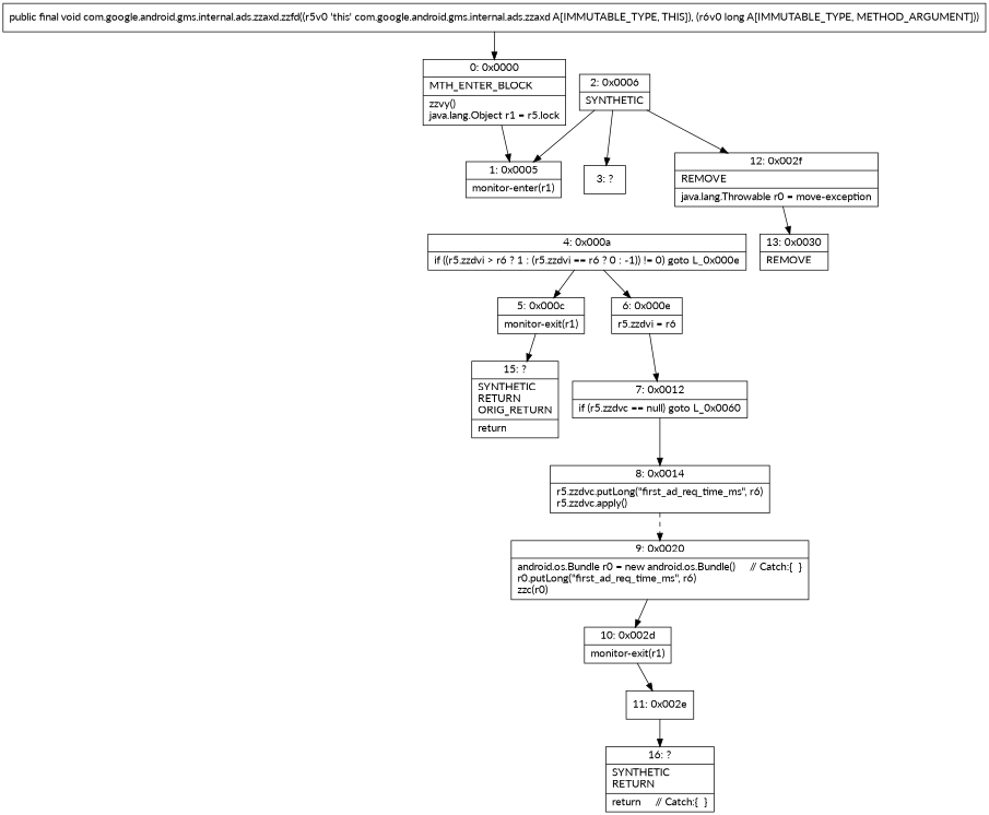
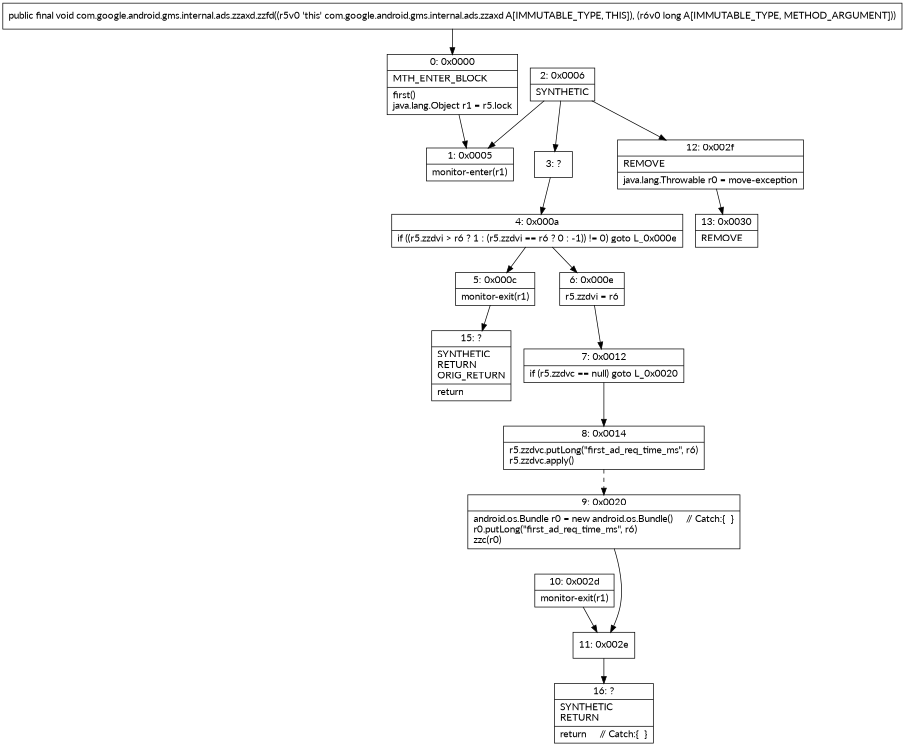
  digraph {
    fontname=Lato
    node [fontname=Lato shape=record]
    edge [fontname=Lato]
-   n1 [label="{0\:\ 0x0000|MTH_ENTER_BLOCK\l|zzvy()\ljava.lang.Object r1 = r5.lock\l}"]
+   n1 [label="{0\:\ 0x0000|MTH_ENTER_BLOCK\l|first()\ljava.lang.Object r1 = r5.lock\l}"]
    n2 [label="{1\:\ 0x0005|monitor\-enter(r1)\l}"]
    n3 [label="{2\:\ 0x0006|SYNTHETIC\l}"]
    n4 [label="{3\:\ ?}"]
    n5 [label="{12\:\ 0x002f|REMOVE\l|java.lang.Throwable r0 = move\-exception\l}"]
    n6 [label="{4\:\ 0x000a|if ((r5.zzdvi \> r6 ? 1 : (r5.zzdvi == r6 ? 0 : \-1)) != 0) goto L_0x000e\l}"]
    n7 [label="{13\:\ 0x0030|REMOVE\l}"]
    n8 [label="{5\:\ 0x000c|monitor\-exit(r1)\l}"]
    n9 [label="{6\:\ 0x000e|r5.zzdvi = r6\l}"]
    n10 [label="{15\:\ ?|SYNTHETIC\lRETURN\lORIG_RETURN\l|return\l}"]
-   n11 [label="{7\:\ 0x0012|if (r5.zzdvc == null) goto L_0x0060\l}"]
+   n11 [label="{7\:\ 0x0012|if (r5.zzdvc == null) goto L_0x0020\l}"]
    n12 [label="{8\:\ 0x0014|r5.zzdvc.putLong(\"first_ad_req_time_ms\", r6)\lr5.zzdvc.apply()\l}"]
    n13 [label="{9\:\ 0x0020|android.os.Bundle r0 = new android.os.Bundle()     \/\/ Catch:\{  \}\lr0.putLong(\"first_ad_req_time_ms\", r6)\lzzc(r0)\l}"]
    n14 [label="{10\:\ 0x002d|monitor\-exit(r1)\l}"]
    n15 [label="{11\:\ 0x002e}"]
    n16 [label="{16\:\ ?|SYNTHETIC\lRETURN\l|return     \/\/ Catch:\{  \}\l}"]
    n17 [label="{public final void com.google.android.gms.internal.ads.zzaxd.zzfd((r5v0 'this' com.google.android.gms.internal.ads.zzaxd A[IMMUTABLE_TYPE, THIS]), (r6v0 long A[IMMUTABLE_TYPE, METHOD_ARGUMENT])) }"]
    n1 -> n2
    n3 -> n2
    n3 -> n4
    n3 -> n5
+   n4 -> n6
    n5 -> n7
    n6 -> n8 [style=solid]
    n6 -> n9
    n8 -> n10
    n9 -> n11
    n11 -> n12 [style=solid]
    n12 -> n13 [style=dashed]
-   n13 -> n14
+   n13 -> n15
    n14 -> n15
    n15 -> n16
    n17 -> n1
  }
